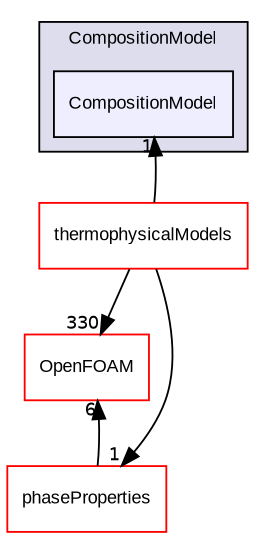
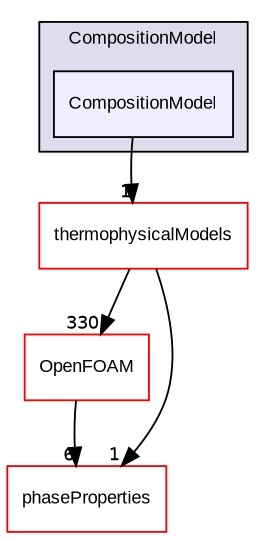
  digraph {
    compound=true
    fontname="Liberation Sans"
    node [fontname="Liberation Sans" fontsize=10 shape=box color=red]
    edge [fontname="Liberation Sans" headlabel=1 labeldistance=1.5 labelfontname=Helvetica labelfontsize=10]
    n1 [fillcolor="#eeeeff" label=CompositionModel pencolor=black style=filled color=""]
    n2 [label=thermophysicalModels]
    n3 [label=OpenFOAM]
    n4 [label=phaseProperties]
    subgraph cluster_1 {
      bgcolor="#ddddee"
      fontsize=10
      label=CompositionModel
      pencolor=black
      n1
    }
-   n2 -> n1
+   n1 -> n2
    n2 -> n3 [headlabel=330]
    n2 -> n4
-   n4 -> n3 [headlabel=6]
+   n3 -> n4 [headlabel=6]
  }
